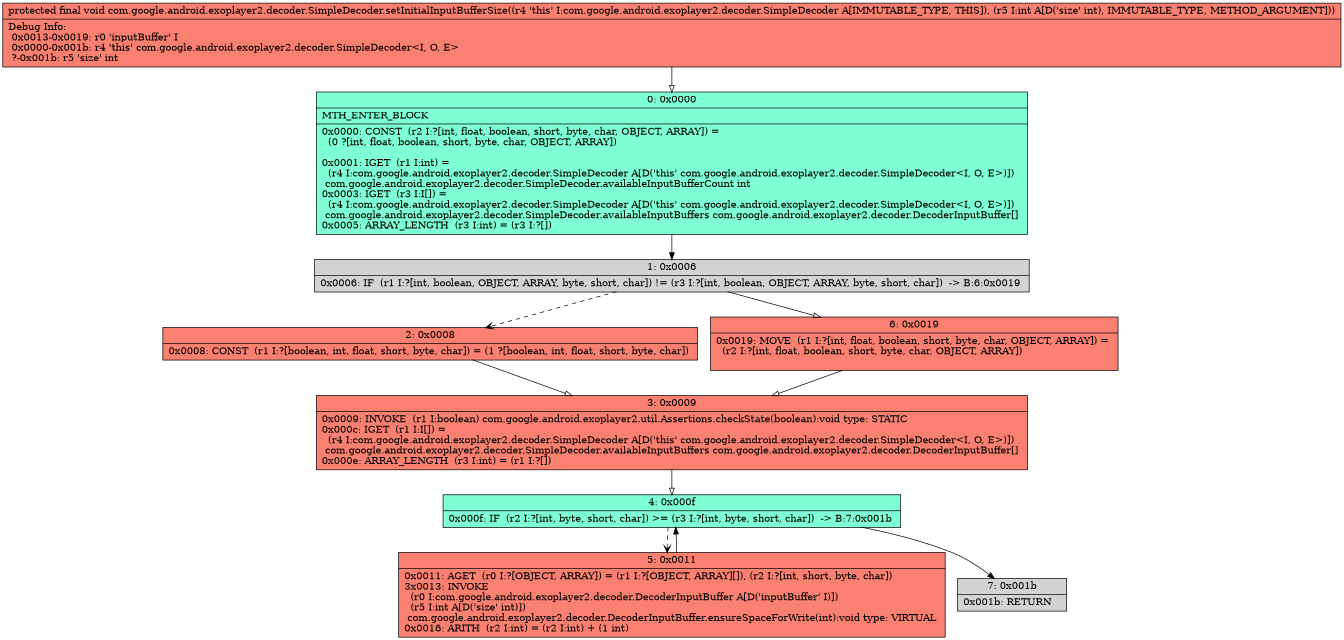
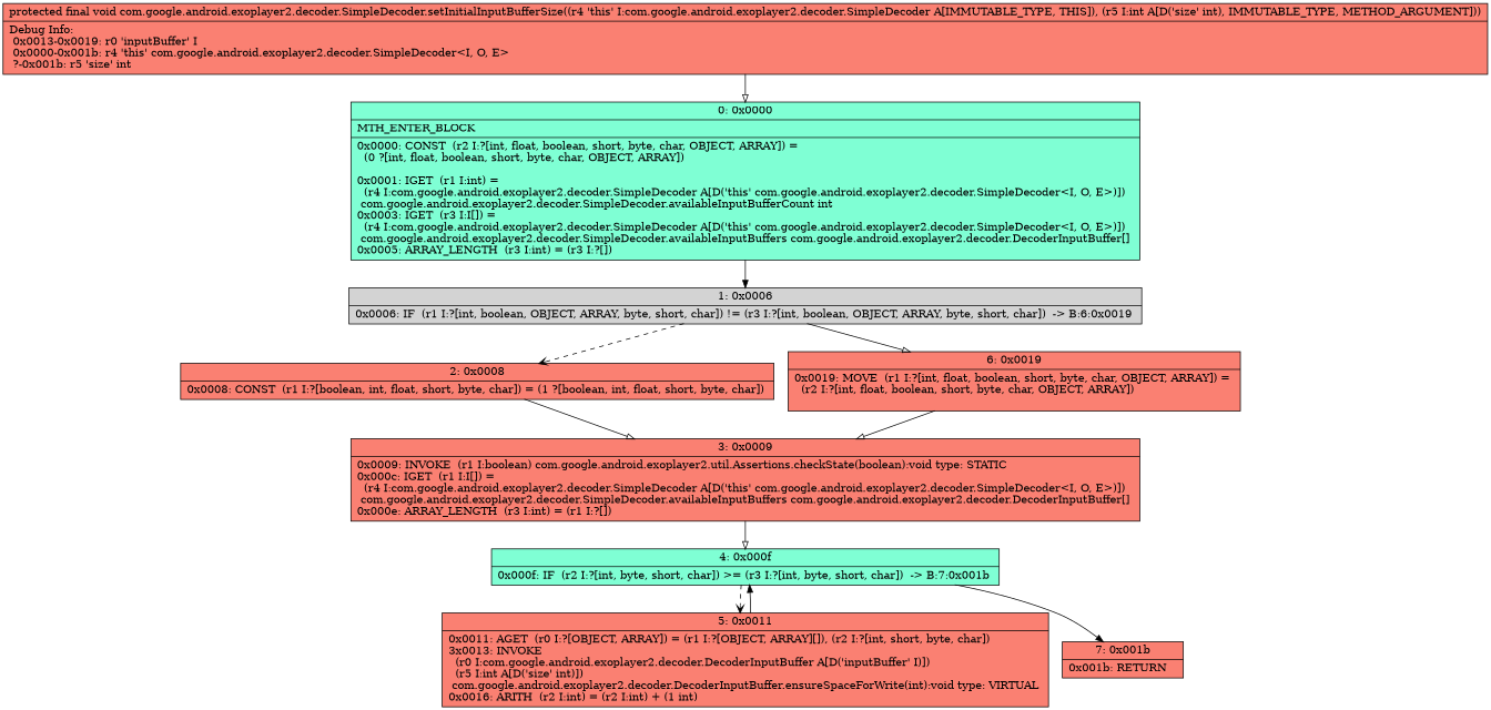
  digraph {
    node [fillcolor=salmon shape=record style=filled]
    edge [arrowhead=onormal]
    n1 [fillcolor=aquamarine label="{0\:\ 0x0000|MTH_ENTER_BLOCK\l|0x0000: CONST  (r2 I:?[int, float, boolean, short, byte, char, OBJECT, ARRAY]) = \l  (0 ?[int, float, boolean, short, byte, char, OBJECT, ARRAY])\l \l0x0001: IGET  (r1 I:int) = \l  (r4 I:com.google.android.exoplayer2.decoder.SimpleDecoder A[D('this' com.google.android.exoplayer2.decoder.SimpleDecoder\<I, O, E\>)])\l com.google.android.exoplayer2.decoder.SimpleDecoder.availableInputBufferCount int \l0x0003: IGET  (r3 I:I[]) = \l  (r4 I:com.google.android.exoplayer2.decoder.SimpleDecoder A[D('this' com.google.android.exoplayer2.decoder.SimpleDecoder\<I, O, E\>)])\l com.google.android.exoplayer2.decoder.SimpleDecoder.availableInputBuffers com.google.android.exoplayer2.decoder.DecoderInputBuffer[] \l0x0005: ARRAY_LENGTH  (r3 I:int) = (r3 I:?[]) \l}"]
    n2 [fillcolor=lightgrey label="{1\:\ 0x0006|0x0006: IF  (r1 I:?[int, boolean, OBJECT, ARRAY, byte, short, char]) != (r3 I:?[int, boolean, OBJECT, ARRAY, byte, short, char])  \-\> B:6:0x0019 \l}"]
    n3 [label="{2\:\ 0x0008|0x0008: CONST  (r1 I:?[boolean, int, float, short, byte, char]) = (1 ?[boolean, int, float, short, byte, char]) \l}"]
    n4 [label="{6\:\ 0x0019|0x0019: MOVE  (r1 I:?[int, float, boolean, short, byte, char, OBJECT, ARRAY]) = \l  (r2 I:?[int, float, boolean, short, byte, char, OBJECT, ARRAY])\l \l}"]
    n5 [label="{3\:\ 0x0009|0x0009: INVOKE  (r1 I:boolean) com.google.android.exoplayer2.util.Assertions.checkState(boolean):void type: STATIC \l0x000c: IGET  (r1 I:I[]) = \l  (r4 I:com.google.android.exoplayer2.decoder.SimpleDecoder A[D('this' com.google.android.exoplayer2.decoder.SimpleDecoder\<I, O, E\>)])\l com.google.android.exoplayer2.decoder.SimpleDecoder.availableInputBuffers com.google.android.exoplayer2.decoder.DecoderInputBuffer[] \l0x000e: ARRAY_LENGTH  (r3 I:int) = (r1 I:?[]) \l}"]
    n6 [fillcolor=aquamarine label="{4\:\ 0x000f|0x000f: IF  (r2 I:?[int, byte, short, char]) \>= (r3 I:?[int, byte, short, char])  \-\> B:7:0x001b \l}"]
    n7 [label="{5\:\ 0x0011|0x0011: AGET  (r0 I:?[OBJECT, ARRAY]) = (r1 I:?[OBJECT, ARRAY][]), (r2 I:?[int, short, byte, char]) \l3x0013: INVOKE  \l  (r0 I:com.google.android.exoplayer2.decoder.DecoderInputBuffer A[D('inputBuffer' I)])\l  (r5 I:int A[D('size' int)])\l com.google.android.exoplayer2.decoder.DecoderInputBuffer.ensureSpaceForWrite(int):void type: VIRTUAL \l0x0016: ARITH  (r2 I:int) = (r2 I:int) + (1 int) \l}"]
-   n8 [fillcolor=lightgrey label="{7\:\ 0x001b|0x001b: RETURN   \l}"]
+   n8 [label="{7\:\ 0x001b|0x001b: RETURN   \l}"]
    n9 [label="{protected final void com.google.android.exoplayer2.decoder.SimpleDecoder.setInitialInputBufferSize((r4 'this' I:com.google.android.exoplayer2.decoder.SimpleDecoder A[IMMUTABLE_TYPE, THIS]), (r5 I:int A[D('size' int), IMMUTABLE_TYPE, METHOD_ARGUMENT]))  | Debug Info:\l  0x0013\-0x0019: r0 'inputBuffer' I\l  0x0000\-0x001b: r4 'this' com.google.android.exoplayer2.decoder.SimpleDecoder\<I, O, E\>\l  ?\-0x001b: r5 'size' int\l}"]
    n1 -> n2 [arrowhead=normal]
    n2 -> n3 [arrowhead=vee style=dashed]
    n2 -> n4
    n3 -> n5
    n4 -> n5
    n5 -> n6
    n6 -> n7 [arrowhead=vee style=dashed]
    n6 -> n8 [arrowhead=normal]
    n7 -> n6 [arrowhead=normal]
    n9 -> n1
  }
